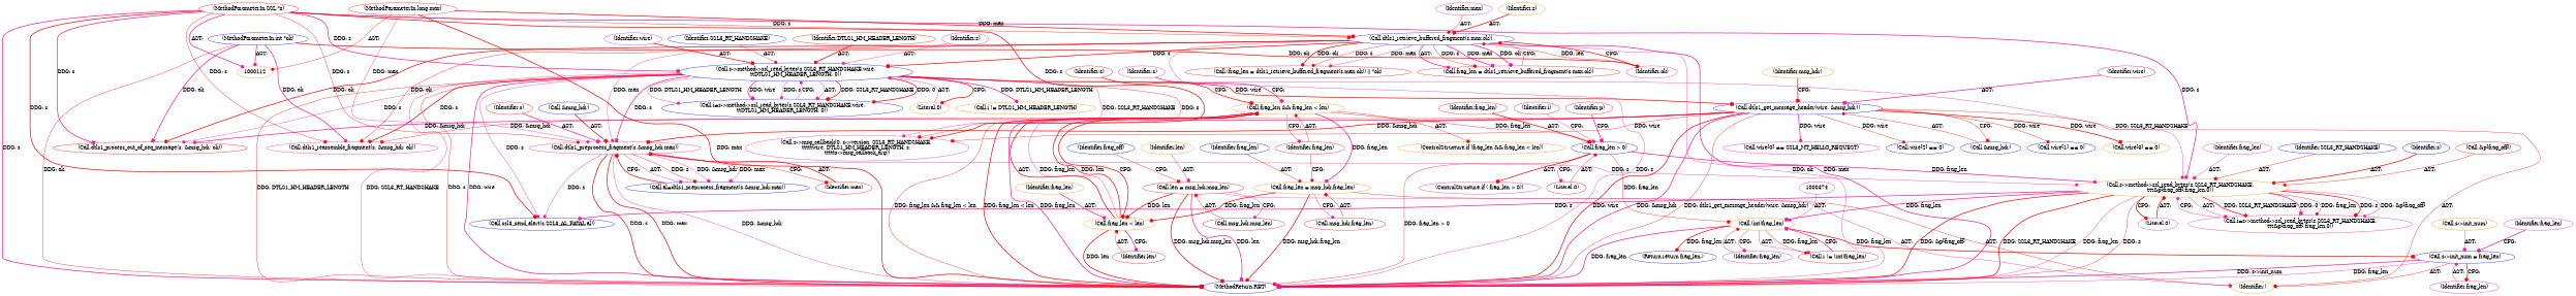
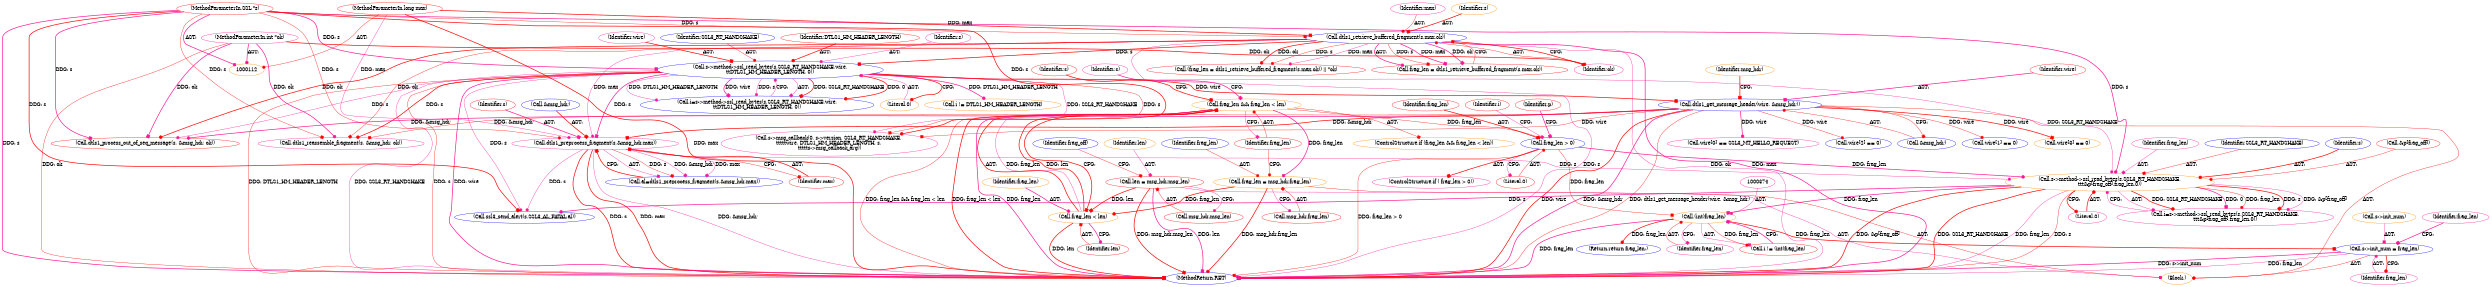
  digraph {
    fontname="DejaVu Serif"
    node [color=red fontname="DejaVu Serif"]
    edge [arrowhead=box color=red fontname="DejaVu Serif" style=solid]
    n1 [color=blue label="(Call,s->init_num = frag_len)"]
-   n2 [color=darkorange label="(Identifier,)"]
+   n2 [color=darkorange label="(Block,)"]
    n3 [color=deeppink label="(Identifier,frag_len)"]
    n4 [color=blue label="(MethodReturn,RET)"]
    n5 [color=darkorange label="(Call,(int)frag_len)"]
    n6 [color=deeppink label="(Identifier,frag_len)"]
    n7 [label="(Call,i != (int)frag_len)"]
    n8 [color=blue label="(Return,return frag_len;)"]
    n9 [color=darkorange label="(Call,s->method->ssl_read_bytes(s,SSL3_RT_HANDSHAKE,\n\t\t\t&p[frag_off],frag_len,0))"]
    n10 [color=deeppink label="(Literal,0)"]
    n11 [color=blue label="(Call,ssl3_send_alert(s,SSL3_AL_FATAL,al))"]
    n12 [color=deeppink label="(Call,i=s->method->ssl_read_bytes(s,SSL3_RT_HANDSHAKE,\n\t\t\t&p[frag_off],frag_len,0))"]
    n13 [color=deeppink label="(Call,dtls1_preprocess_fragment(s,&msg_hdr,max))"]
    n14 [color=blue label="(Call,al=dtls1_preprocess_fragment(s,&msg_hdr,max))"]
    n15 [label="(Identifier,max)"]
    n16 [color=blue label="(Call,s->method->ssl_read_bytes(s,SSL3_RT_HANDSHAKE,wire,\n\t\tDTLS1_HM_HEADER_LENGTH, 0))"]
    n17 [color=blue label="(Call,dtls1_get_message_header(wire, &msg_hdr))"]
    n18 [label="(Call,dtls1_process_out_of_seq_message(s, &msg_hdr, ok))"]
    n19 [color=blue label="(Call,i=s->method->ssl_read_bytes(s,SSL3_RT_HANDSHAKE,wire,\n\t\tDTLS1_HM_HEADER_LENGTH, 0))"]
    n20 [color=deeppink label="(Call,s->msg_callback(0, s->version, SSL3_RT_HANDSHAKE, \n\t\t\t\t\twire, DTLS1_HM_HEADER_LENGTH, s, \n\t\t\t\t\ts->msg_callback_arg))"]
    n21 [color=deeppink label="(Call,dtls1_reassemble_fragment(s, &msg_hdr, ok))"]
    n22 [color=darkorange label="(Literal,0)"]
    n23 [color=darkorange label="(Call,i != DTLS1_HM_HEADER_LENGTH)"]
    n24 [color=deeppink label="(Call,wire[0] == SSL3_MT_HELLO_REQUEST)"]
    n25 [color=blue label="(Call,wire[2] == 0)"]
    n26 [color=blue label="(Call,&msg_hdr)"]
    n27 [color=blue label="(Call,wire[1] == 0)"]
    n28 [color=darkorange label="(Call,wire[3] == 0)"]
    n29 [color=blue label="(Call,dtls1_retrieve_buffered_fragment(s,max,ok))"]
    n30 [label="(Call,(frag_len = dtls1_retrieve_buffered_fragment(s,max,ok)) || *ok)"]
    n31 [color=deeppink label="(Identifier,ok)"]
    n32 [label="(Call,frag_len = dtls1_retrieve_buffered_fragment(s,max,ok))"]
    n33 [label="(MethodParameterIn,SSL *s)"]
    1000112 [color=darkorange]
    n35 [label="(MethodParameterIn,long max)"]
-   n36 [color=blue label="(MethodParameterIn,int *ok)"]
+   n36 [color=deeppink label="(MethodParameterIn,int *ok)"]
    n37 [color=blue label="(Call,frag_len > 0)"]
    n38 [label="(Literal,0)"]
    n39 [color=deeppink label="(ControlStructure,if ( frag_len > 0))"]
    n40 [color=darkorange label="(Call,frag_len && frag_len < len)"]
    n41 [color=darkorange label="(Call,frag_len < len)"]
    n42 [color=darkorange label="(ControlStructure,if (frag_len && frag_len < len))"]
    n43 [label="(Identifier,frag_len)"]
    n44 [color=darkorange label="(Call,frag_len = msg_hdr.frag_len)"]
    n45 [label="(Identifier,len)"]
    n46 [label="(Call,msg_hdr.frag_len)"]
    n47 [label="(Call,len = msg_hdr.msg_len)"]
    n48 [label="(Call,msg_hdr.msg_len)"]
    n49 [color=deeppink label="(Identifier,s)"]
    n50 [color=deeppink label="(Identifier,max)"]
    n51 [label="(Identifier,wire)"]
    n52 [color=deeppink label="(Identifier,frag_len)"]
    n53 [label="(Identifier,p)"]
    n54 [color=blue label="(Identifier,frag_len)"]
    n55 [color=blue label="(Call,&msg_hdr)"]
    n56 [color=darkorange label="(Call,s->init_num)"]
    n57 [color=darkorange label="(Identifier,msg_hdr)"]
    n58 [color=blue label="(Identifier,SSL3_RT_HANDSHAKE)"]
    n59 [color=blue label="(Identifier,s)"]
    n60 [label="(Identifier,frag_len)"]
    n61 [label="(Identifier,i)"]
    n62 [color=darkorange label="(Identifier,len)"]
    n63 [label="(Call,&p[frag_off])"]
    n64 [color=deeppink label="(Identifier,wire)"]
    n65 [color=deeppink label="(Identifier,s)"]
    n66 [color=blue label="(Identifier,SSL3_RT_HANDSHAKE)"]
    n67 [label="(Identifier,DTLS1_HM_HEADER_LENGTH)"]
    n68 [color=blue label="(Identifier,frag_off)"]
    n69 [label="(Identifier,s)"]
    n70 [color=darkorange label="(Identifier,frag_len)"]
    n71 [color=darkorange label="(Identifier,s)"]
    n72 [label="(Identifier,s)"]
    n73 [color=deeppink label="(Identifier,frag_len)"]
    1000374 [color=deeppink]
    n1 -> n2 [arrowhead=dot label="AST: "]
    n1 -> n3 [arrowhead=dot label="CFG: " style=bold]
    n1 -> n4 [color=deeppink label="DDG: s->init_num" style=bold]
    n1 -> n4 [color=deeppink label="DDG: frag_len"]
    n3 -> n1 [arrowhead=dot color=deeppink label="AST: "]
    n5 -> n1 [label="DDG: frag_len" style=bold]
    n5 -> n4 [color=deeppink label="DDG: frag_len" style=bold]
    n5 -> n6 [color=deeppink label="CFG: "]
    n5 -> n7 [color=deeppink label="AST: "]
    n5 -> n7 [arrowhead=dot label="DDG: frag_len"]
    n5 -> n8 [arrowhead=dot label="DDG: frag_len" style=bold]
    n6 -> n5 [arrowhead=dot label="AST: "]
    n7 -> n5 [color=deeppink label="CFG: " style=bold]
    n9 -> n4 [arrowhead=dot label="DDG: &p[frag_off]" style=bold]
    n9 -> n4 [arrowhead=dot label="DDG: SSL3_RT_HANDSHAKE" style=bold]
    n9 -> n4 [arrowhead=dot color=deeppink label="DDG: frag_len"]
    n9 -> n4 [label="DDG: s"]
    n9 -> n5 [color=deeppink label="DDG: frag_len" style=bold]
    n9 -> n10 [arrowhead=dot label="CFG: " style=bold]
    n9 -> n11 [arrowhead=dot color=deeppink label="DDG: s" style=bold]
    n9 -> n12 [color=deeppink label="AST: "]
    n9 -> n12 [arrowhead=dot label="DDG: SSL3_RT_HANDSHAKE" style=bold]
    n9 -> n12 [color=deeppink label="DDG: 0" style=bold]
    n9 -> n12 [arrowhead=dot label="DDG: frag_len"]
    n9 -> n12 [label="DDG: s" style=bold]
    n9 -> n12 [arrowhead=dot color=deeppink label="DDG: &p[frag_off]"]
    n10 -> n9 [arrowhead=dot label="AST: " style=bold]
    n12 -> n9 [arrowhead=dot color=deeppink label="CFG: "]
    n13 -> n4 [label="DDG: s" style=bold]
    n13 -> n4 [label="DDG: max" style=bold]
    n13 -> n4 [color=deeppink label="DDG: &msg_hdr"]
    n13 -> n9 [arrowhead=dot color=deeppink label="DDG: s"]
    n13 -> n11 [arrowhead=dot color=deeppink label="DDG: s"]
    n13 -> n14 [color=deeppink label="AST: "]
    n13 -> n14 [label="DDG: s"]
    n13 -> n14 [color=deeppink label="DDG: &msg_hdr"]
    n13 -> n14 [color=deeppink label="DDG: max"]
    n13 -> n15 [label="CFG: "]
    n14 -> n13 [label="CFG: " style=bold]
    n15 -> n13 [label="AST: " style=bold]
    n16 -> n4 [label="DDG: DTLS1_HM_HEADER_LENGTH"]
    n16 -> n4 [color=deeppink label="DDG: SSL3_RT_HANDSHAKE"]
    n16 -> n4 [arrowhead=dot label="DDG: s"]
    n16 -> n4 [color=deeppink label="DDG: wire" style=bold]
    n16 -> n9 [arrowhead=dot color=deeppink label="DDG: SSL3_RT_HANDSHAKE"]
    n16 -> n11 [arrowhead=dot color=deeppink label="DDG: s"]
    n16 -> n13 [color=deeppink label="DDG: s" style=bold]
    n16 -> n17 [label="DDG: wire" style=bold]
    n16 -> n18 [arrowhead=dot color=deeppink label="DDG: s"]
    n16 -> n19 [color=deeppink label="AST: "]
    n16 -> n19 [label="DDG: SSL3_RT_HANDSHAKE" style=bold]
    n16 -> n19 [arrowhead=dot label="DDG: 0" style=bold]
    n16 -> n19 [arrowhead=dot color=deeppink label="DDG: DTLS1_HM_HEADER_LENGTH"]
    n16 -> n19 [color=deeppink label="DDG: wire" style=bold]
    n16 -> n19 [arrowhead=dot color=deeppink label="DDG: s"]
    n16 -> n20 [arrowhead=dot color=deeppink label="DDG: SSL3_RT_HANDSHAKE"]
    n16 -> n20 [label="DDG: s"]
    n16 -> n21 [arrowhead=dot label="DDG: s" style=bold]
    n16 -> n22 [arrowhead=dot label="CFG: " style=bold]
    n16 -> n23 [arrowhead=dot color=deeppink label="DDG: DTLS1_HM_HEADER_LENGTH" style=bold]
    n17 -> n2 [arrowhead=dot label="AST: "]
    n17 -> n4 [color=deeppink label="DDG: &msg_hdr" style=bold]
    n17 -> n4 [label="DDG: dtls1_get_message_header(wire, &msg_hdr)"]
    n17 -> n4 [label="DDG: wire" style=bold]
    n17 -> n13 [label="DDG: &msg_hdr" style=bold]
    n17 -> n18 [arrowhead=dot color=deeppink label="DDG: &msg_hdr" style=bold]
    n17 -> n20 [label="DDG: wire"]
    n17 -> n21 [label="DDG: &msg_hdr"]
    n17 -> n24 [arrowhead=dot color=deeppink label="DDG: wire" style=bold]
    n17 -> n25 [arrowhead=dot label="DDG: wire"]
    n17 -> n26 [label="CFG: "]
    n17 -> n27 [arrowhead=dot label="DDG: wire"]
    n17 -> n28 [label="DDG: wire" style=bold]
    n19 -> n16 [arrowhead=dot color=deeppink label="CFG: "]
    n22 -> n16 [color=deeppink label="AST: "]
    n26 -> n17 [arrowhead=dot label="AST: "]
    n29 -> n4 [arrowhead=dot color=deeppink label="DDG: s"]
    n29 -> n4 [arrowhead=dot color=deeppink label="DDG: ok"]
    n29 -> n4 [color=deeppink label="DDG: max" style=bold]
    n29 -> n13 [arrowhead=dot color=deeppink label="DDG: max"]
    n29 -> n16 [label="DDG: s" style=bold]
    n29 -> n18 [arrowhead=dot label="DDG: ok" style=bold]
    n29 -> n21 [label="DDG: ok"]
    n29 -> n30 [arrowhead=dot label="DDG: s"]
    n29 -> n30 [arrowhead=dot color=deeppink label="DDG: max"]
    n29 -> n30 [arrowhead=dot label="DDG: ok" style=bold]
    n29 -> n31 [arrowhead=dot label="CFG: " style=bold]
    n29 -> n32 [arrowhead=dot color=deeppink label="AST: " style=bold]
    n29 -> n32 [label="DDG: s"]
    n29 -> n32 [color=deeppink label="DDG: max" style=bold]
    n29 -> n32 [color=deeppink label="DDG: ok" style=bold]
-   n31 -> n29 [arrowhead=dot label="DDG: len"]
+   n31 -> n29 [arrowhead=dot label="AST: "]
    n32 -> n29 [label="CFG: "]
    n33 -> n4 [arrowhead=dot color=deeppink label="DDG: s" style=bold]
    n33 -> n9 [arrowhead=dot color=deeppink label="DDG: s" style=bold]
    n33 -> n11 [label="DDG: s" style=bold]
    n33 -> n13 [arrowhead=dot label="DDG: s"]
    n33 -> n16 [color=deeppink label="DDG: s" style=bold]
    n33 -> n18 [color=deeppink label="DDG: s" style=bold]
    n33 -> n20 [arrowhead=dot label="DDG: s" style=bold]
    n33 -> n21 [label="DDG: s"]
    n33 -> n29 [label="DDG: s"]
    n33 -> 1000112 [arrowhead=dot color=deeppink label="AST: " style=bold]
    n35 -> n4 [label="DDG: max" style=bold]
    n35 -> n13 [arrowhead=dot color=deeppink label="DDG: max"]
    n35 -> n29 [label="DDG: max" style=bold]
    n35 -> 1000112 [arrowhead=dot label="AST: "]
    n36 -> n4 [arrowhead=dot label="DDG: ok"]
    n36 -> n18 [color=deeppink label="DDG: ok" style=bold]
    n36 -> n21 [arrowhead=dot color=deeppink label="DDG: ok" style=bold]
    n36 -> n31 [arrowhead=dot label="DDG: ok" style=bold]
    n36 -> 1000112 [arrowhead=dot color=deeppink label="AST: " style=bold]
    n37 -> n4 [label="DDG: frag_len > 0"]
    n37 -> n5 [label="DDG: frag_len"]
    n37 -> n9 [arrowhead=dot color=deeppink label="DDG: frag_len" style=bold]
    n37 -> n38 [color=deeppink label="CFG: "]
    n37 -> n39 [label="AST: " style=bold]
    n38 -> n37 [arrowhead=dot label="AST: "]
    n40 -> n4 [arrowhead=dot label="DDG: frag_len && frag_len < len"]
    n40 -> n4 [arrowhead=dot label="DDG: frag_len < len" style=bold]
    n40 -> n4 [arrowhead=dot color=deeppink label="DDG: frag_len" style=bold]
    n40 -> n37 [label="DDG: frag_len"]
    n40 -> n41 [label="CFG: " style=bold]
    n40 -> n42 [label="AST: "]
    n40 -> n43 [color=deeppink label="CFG: "]
    n40 -> n44 [arrowhead=dot color=deeppink label="DDG: frag_len" style=bold]
    n41 -> n4 [arrowhead=dot label="DDG: len" style=bold]
    n41 -> n40 [arrowhead=dot label="AST: " style=bold]
    n41 -> n40 [color=deeppink label="DDG: frag_len"]
    n41 -> n40 [label="DDG: len" style=bold]
    n41 -> n45 [arrowhead=dot color=deeppink label="CFG: " style=bold]
    n43 -> n40 [arrowhead=dot label="AST: "]
    n43 -> n44 [arrowhead=dot label="CFG: "]
    n44 -> n2 [arrowhead=dot label="AST: "]
    n44 -> n4 [arrowhead=dot label="DDG: msg_hdr.frag_len" style=bold]
    n44 -> n41 [arrowhead=dot label="DDG: frag_len" style=bold]
    n44 -> n46 [arrowhead=dot color=deeppink label="CFG: "]
    n45 -> n41 [label="AST: "]
    n46 -> n44 [label="AST: "]
    n47 -> n2 [arrowhead=dot color=deeppink label="AST: "]
    n47 -> n4 [color=deeppink label="DDG: len" style=bold]
    n47 -> n4 [label="DDG: msg_hdr.msg_len" style=bold]
    n47 -> n41 [label="DDG: len" style=bold]
    n47 -> n48 [arrowhead=dot color=deeppink label="CFG: "]
    n48 -> n47 [label="AST: "]
    n49 -> n16 [arrowhead=dot color=deeppink label="AST: "]
    n50 -> n29 [arrowhead=dot label="AST: "]
    n51 -> n17 [color=deeppink label="AST: " style=bold]
    n52 -> n9 [color=deeppink label="AST: "]
    n53 -> n37 [color=deeppink label="CFG: " style=bold]
    n54 -> n44 [arrowhead=dot label="AST: "]
    n55 -> n13 [label="AST: " style=bold]
    n56 -> n1 [color=deeppink label="AST: "]
    n57 -> n17 [label="CFG: " style=bold]
    n58 -> n9 [label="AST: "]
    n59 -> n9 [arrowhead=dot label="AST: " style=bold]
    n60 -> n37 [arrowhead=dot label="AST: " style=bold]
    n61 -> n37 [color=deeppink label="CFG: "]
    n62 -> n47 [color=deeppink label="AST: "]
    n63 -> n9 [arrowhead=dot label="AST: "]
    n64 -> n16 [label="AST: " style=bold]
    n65 -> n40 [color=deeppink label="CFG: " style=bold]
    n66 -> n16 [arrowhead=dot label="AST: "]
    n67 -> n16 [arrowhead=dot label="AST: " style=bold]
    n68 -> n47 [label="CFG: "]
    n69 -> n13 [color=deeppink label="AST: " style=bold]
    n70 -> n41 [arrowhead=dot color=deeppink label="AST: " style=bold]
    n71 -> n29 [label="AST: " style=bold]
    n72 -> n40 [label="CFG: " style=bold]
    n73 -> n1 [color=deeppink label="CFG: " style=bold]
    1000374 -> n5 [arrowhead=dot color=deeppink label="AST: "]
  }
